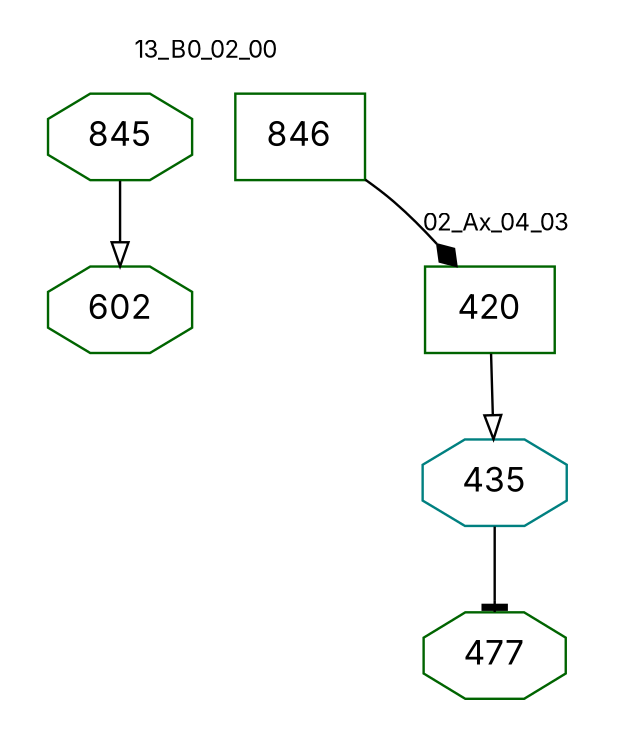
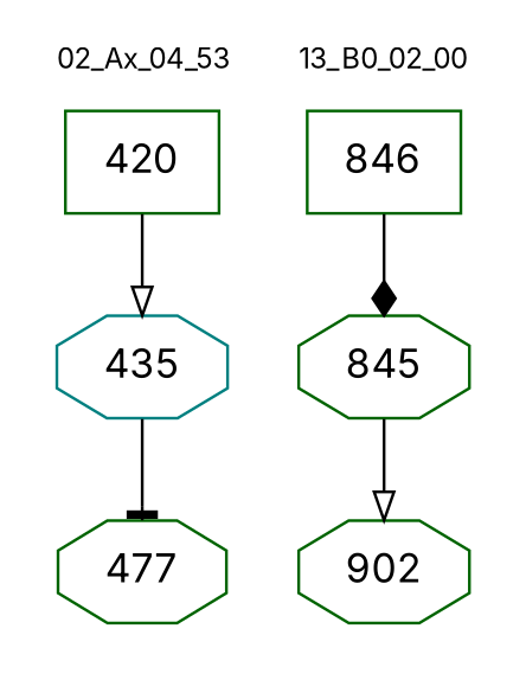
  digraph {
    fontname=Inter
    node [color=darkgreen fontname=Inter shape=octagon]
    edge [arrowhead=onormal color=black fontname=Inter]
    n1 [label=420 shape=box]
    n2 [color=teal label=435]
    n3 [label=477]
    n4 [label=846 shape=box]
    n5 [label=845]
-   n6 [label=602]
+   n6 [label=902]
    subgraph cluster_1 {
      color=white
      fontsize=10
-     label="02_Ax_04_03"
+     label="02_Ax_04_53"
      n1
      n2
      n3
    }
    subgraph cluster_2 {
      color=white
      fontsize=10
      label="13_B0_02_00"
      n4
      n5
      n6
    }
    n1 -> n2
    n2 -> n3 [arrowhead=tee]
-   n4 -> n1 [arrowhead=diamond]
+   n4 -> n5 [arrowhead=diamond]
    n5 -> n6
  }
